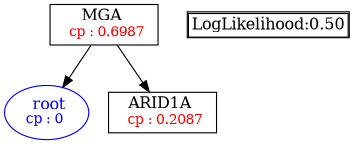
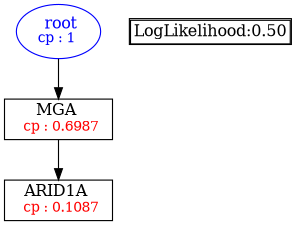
  digraph {
    fontsize=10
    node [shape=box]
-   n1 [color=Blue label=<<font color='Blue'> root</font><br/><font color='Blue' POINT-SIZE='12'>cp : 0 </font>> shape=oval]
+   n1 [color=Blue label=<<font color='Blue'> root</font><br/><font color='Blue' POINT-SIZE='12'>cp : 1 </font>> shape=oval]
    n2 [label=<MGA <br/> <font color='Red' POINT-SIZE='12'> cp : 0.6987 </font>>]
-   n3 [label=<ARID1A <br/> <font color='Red' POINT-SIZE='12'> cp : 0.2087 </font>>]
+   n3 [label=<ARID1A <br/> <font color='Red' POINT-SIZE='12'> cp : 0.1087 </font>>]
    n4 [label=<<TABLE BORDER="1" CELLBORDER="1" CELLSPACING="0" >     <TR><TD ALIGN="LEFT">LogLikelihood:0.50</TD></TR>     </TABLE>> shape=plaintext]
-   n2 -> n1
+   n1 -> n2
    n2 -> n3
  }
